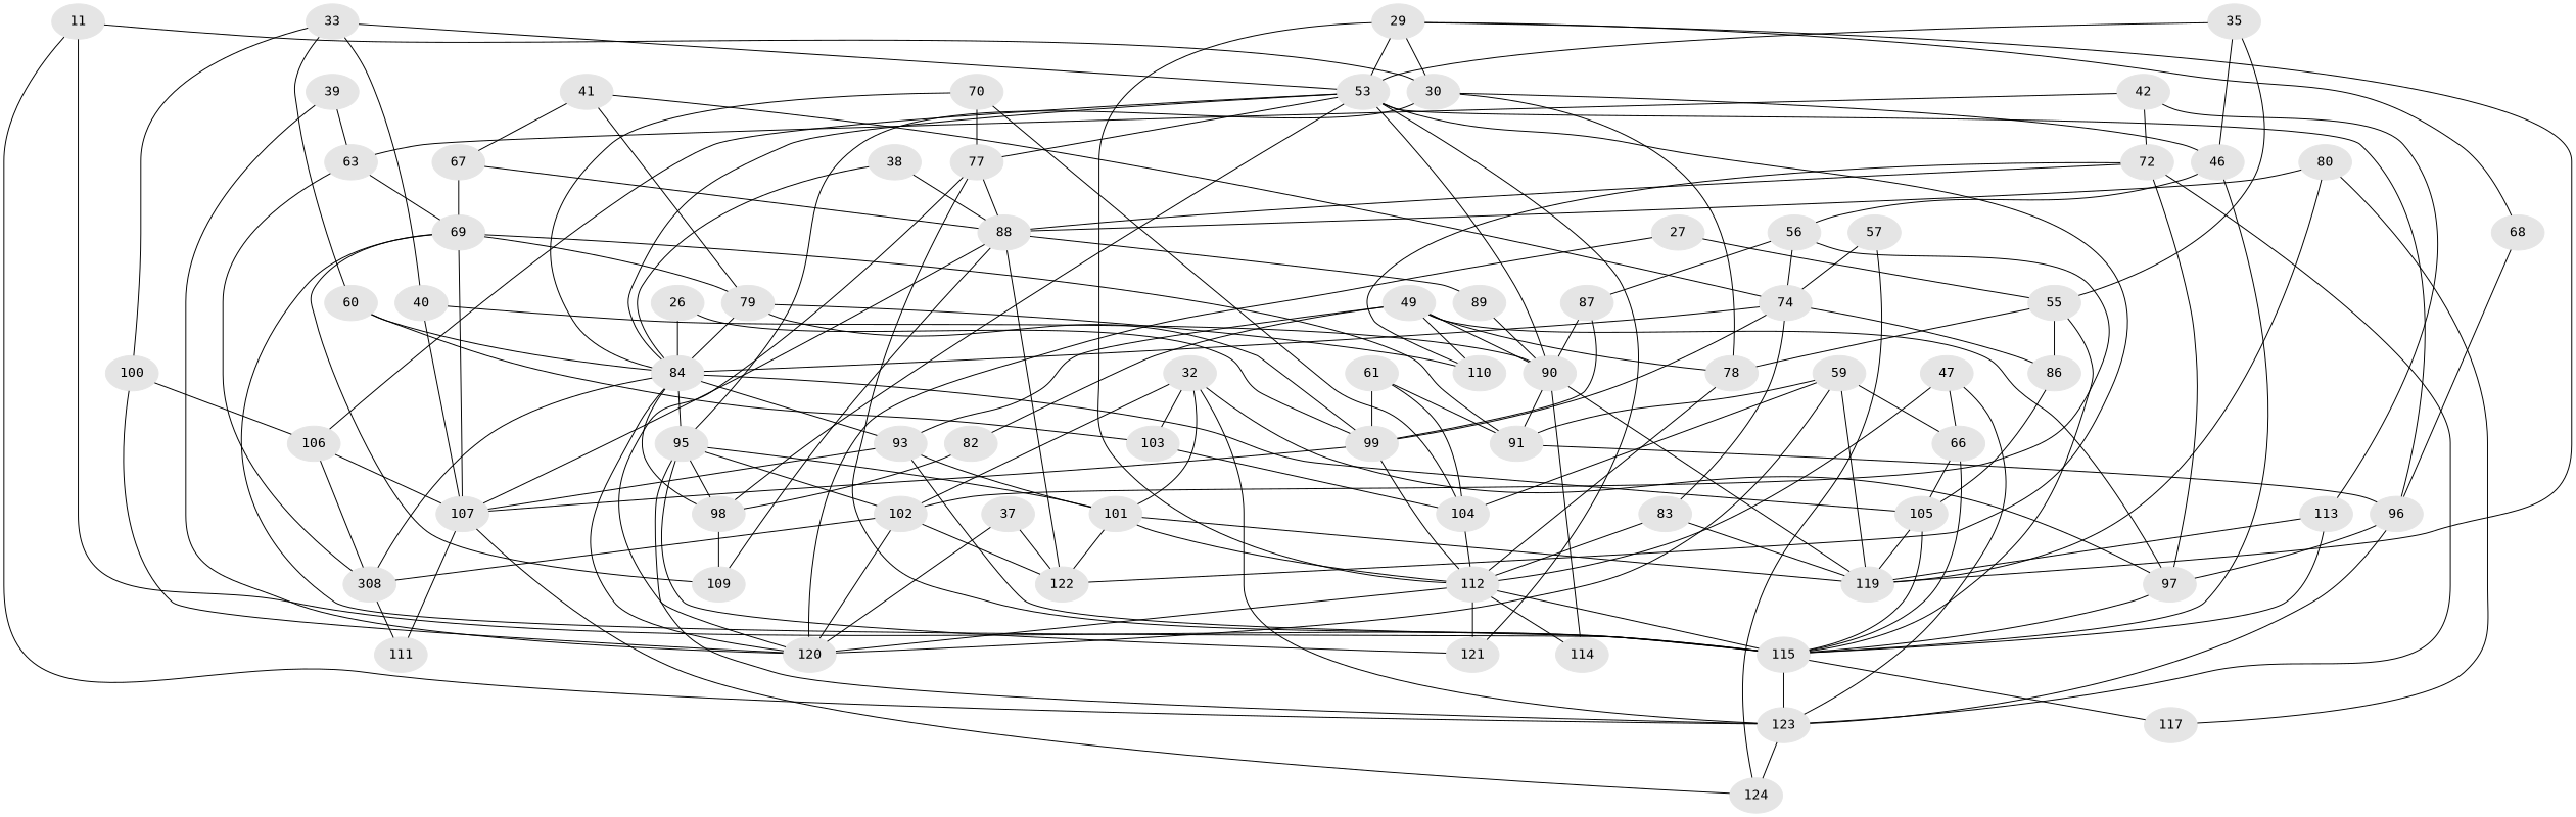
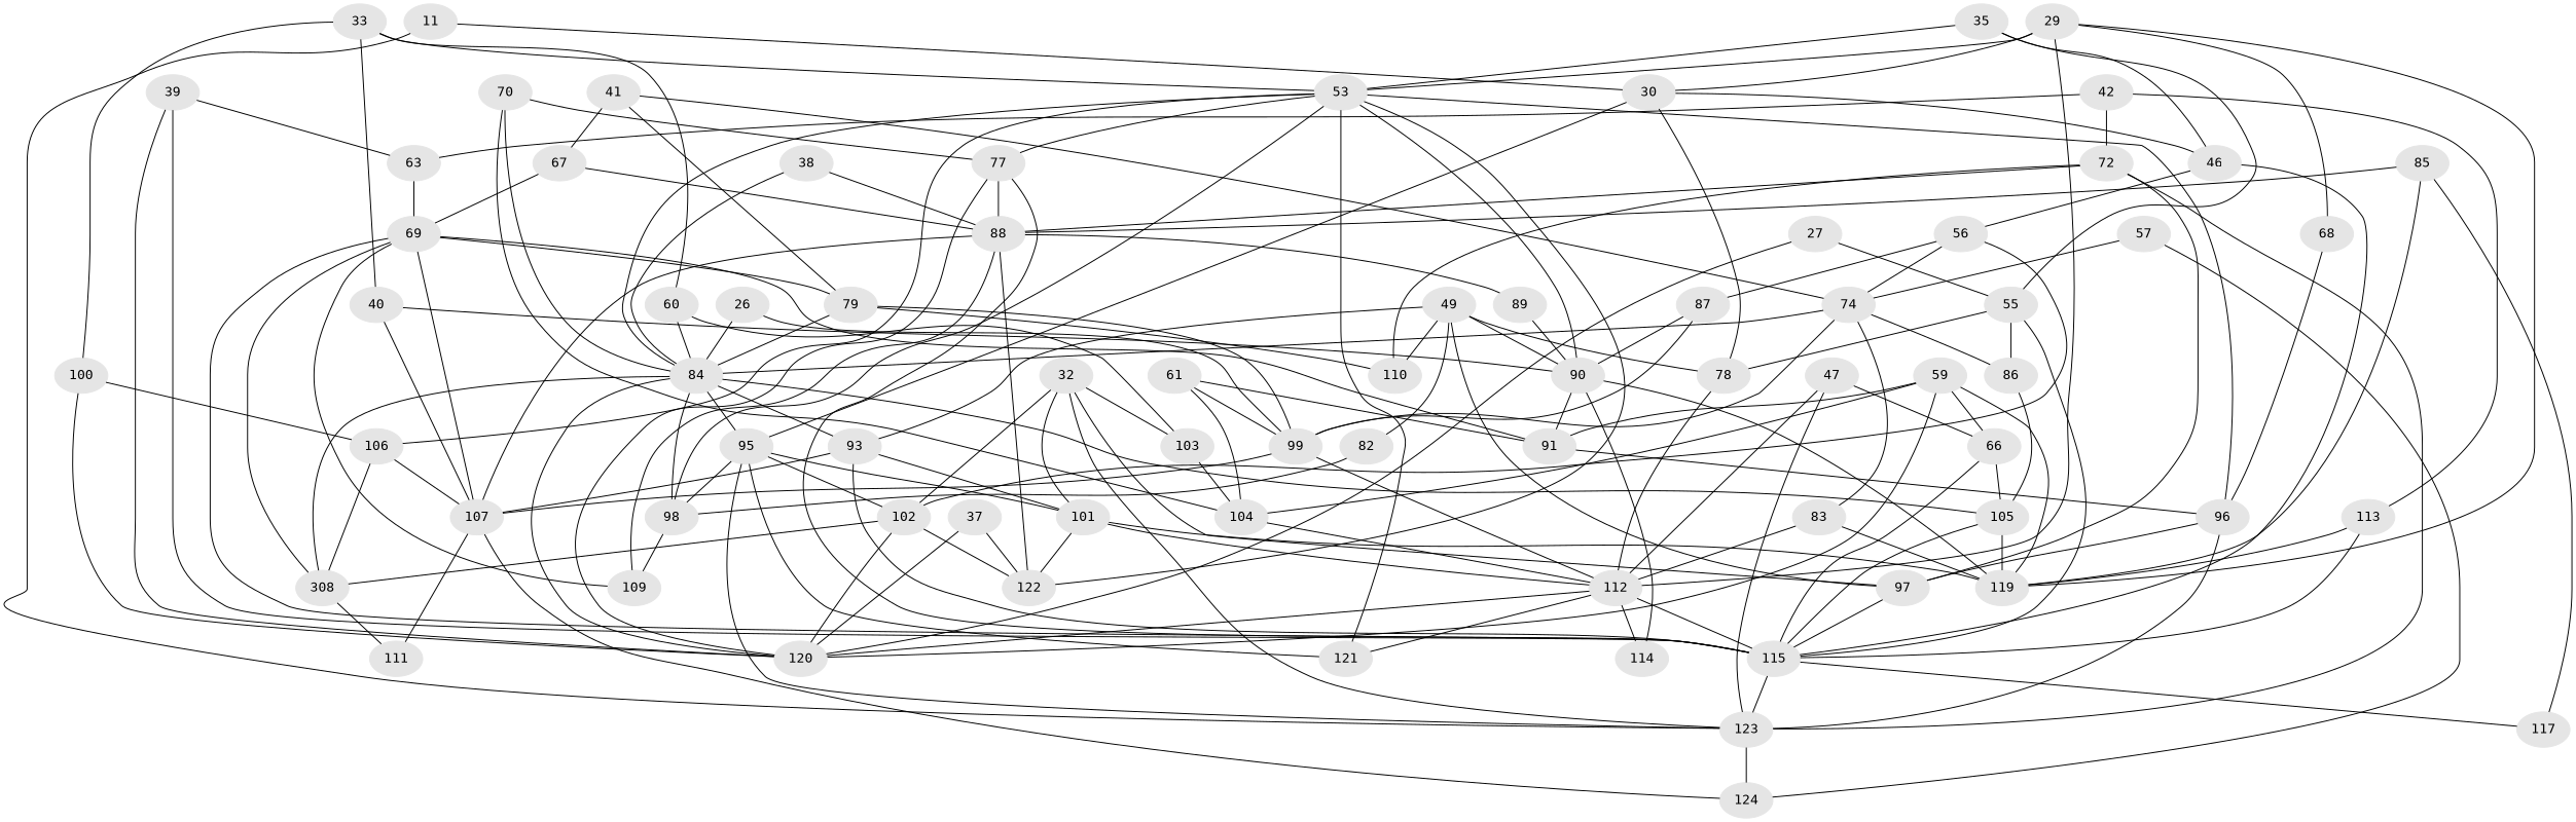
  graph {
    fontname="DejaVu Sans Mono"
    node [color=gray90 fontname="DejaVu Sans Mono" style=filled]
    edge [fontname="DejaVu Sans Mono"]
    30 [super="+3"]
    46
    78
    95 [super="+45"]
    11
    123 [super="+75+118+71"]
    124
    84 [super="+81+73"]
    120 [super="+24"]
    93 [super="+19"]
    98 [super="+5"]
    105 [super="+13+80"]
    n13 [label=308]
    26
    99 [super="+34"]
    112 [super="+25"]
    107 [super="+94"]
    27
    55
    115 [super="+10+52"]
    86
    29 [super="+28"]
    53 [super="+8+16+22"]
    68
    119 [super="+6+116"]
    122
    90
    77
    96
    106
    121
    114
    56 [super="+17"]
    101 [super="+15+64"]
    102 [super="+50"]
    97 [super="+51"]
    32
    103
    104
    33
    40
    60
    100 [super="+76"]
    35 [super="+1"]
    37
    38
    88 [super="+14"]
    109
    89
    39
    63
    69 [super="+62"]
    117
    91 [super="+18"]
    111
    41
    67
    74 [super="+58"]
    79 [super="+23"]
    83
    110
    42
    72 [super="+12+48"]
    113
    87
    66 [super="+65"]
    47
    49 [super="+36"]
    82
    57
    59 [super="+7"]
    61
    70
-   85 [label=80]
+   85
    30 -- 46
    30 -- 78
    30 -- 95
    46 -- 115
    46 -- 56
    78 -- 112
    95 -- 123 [weight=2]
    95 -- 98
    95 -- 121
    95 -- 101 [weight=2]
    95 -- 102 [weight=2]
    11 -- 30
    11 -- 123 [weight=2]
    123 -- 124 [weight=2]
    84 -- 95
    84 -- 120
    84 -- 93
    84 -- 98
    84 -- 105 [weight=2]
    84 -- n13
    93 -- 107
    93 -- 115 [weight=2]
    93 -- 101
    98 -- 109
    105 -- 115
    105 -- 119 [weight=2]
    n13 -- 111
    26 -- 84
    26 -- 99
    99 -- 112
    99 -- 107 [weight=2]
    112 -- 120
    112 -- 115 [weight=2]
    112 -- 121
    112 -- 114
    107 -- 124
    107 -- 111
    27 -- 120
    27 -- 55
    55 -- 78
    55 -- 115
    55 -- 86
    115 -- 123 [weight=3]
    115 -- 117
    86 -- 105
    29 -- 30
    29 -- 112 [weight=2]
    29 -- 53
    29 -- 68
    29 -- 119
    53 -- 84
    53 -- 98
    53 -- 122
    53 -- 90
    53 -- 77
    53 -- 96
    53 -- 106
    53 -- 121
    68 -- 96
    90 -- 119
    90 -- 114
    90 -- 91
    77 -- 120
    77 -- 115
    77 -- 88
    96 -- 123
    96 -- 97
    106 -- n13
    106 -- 107
    56 -- 102
    56 -- 74
    56 -- 87
    101 -- 112
    101 -- 119 [weight=2]
    101 -- 122
    102 -- 120
    102 -- n13
    102 -- 122
    97 -- 115 [weight=3]
    32 -- 123
    32 -- 101
    32 -- 102
    32 -- 97
    32 -- 103
    103 -- 104
    104 -- 112
    33 -- 53
    33 -- 40
    33 -- 60
    33 -- 100
    40 -- 107
    40 -- 90
    60 -- 84
    60 -- 103
    100 -- 120
    100 -- 106 [weight=2]
    35 -- 46
    35 -- 55
    35 -- 53
    37 -- 120
    37 -- 122
    38 -- 84
    38 -- 88
    88 -- 107
    88 -- 122
    88 -- 109
    88 -- 89
    89 -- 90
    39 -- 120
-   11 -- 115 [weight=4]
+   39 -- 115 [weight=4]
    39 -- 63
    63 -- 69
-   63 -- n13
+   69 -- n13
    69 -- 107 [weight=2]
    69 -- 115 [weight=2]
    69 -- 109
    69 -- 91
    69 -- 79
    91 -- 96
    41 -- 67
    41 -- 74
    41 -- 79
    67 -- 88
    67 -- 69
    74 -- 84 [weight=2]
    74 -- 99
    74 -- 86
    74 -- 83
    79 -- 84
    79 -- 99
    79 -- 110
    83 -- 112
    83 -- 119
    42 -- 63
    42 -- 72
    42 -- 113
    72 -- 123 [weight=2]
    72 -- 97
    72 -- 88
    72 -- 110
    113 -- 115
    113 -- 119
    87 -- 99
    87 -- 90
    66 -- 105 [weight=2]
    66 -- 115
    47 -- 123
    47 -- 112
    47 -- 66
    49 -- 78
    49 -- 93 [weight=2]
    49 -- 90
    49 -- 97
    49 -- 110
    49 -- 82
    82 -- 98
    57 -- 124
    57 -- 74
    59 -- 120
    59 -- 119
    59 -- 104
    59 -- 91
    59 -- 66
    61 -- 99
    61 -- 104
    61 -- 91
    70 -- 84
    70 -- 77
    70 -- 104
    85 -- 119
    85 -- 88
    85 -- 117
  }
